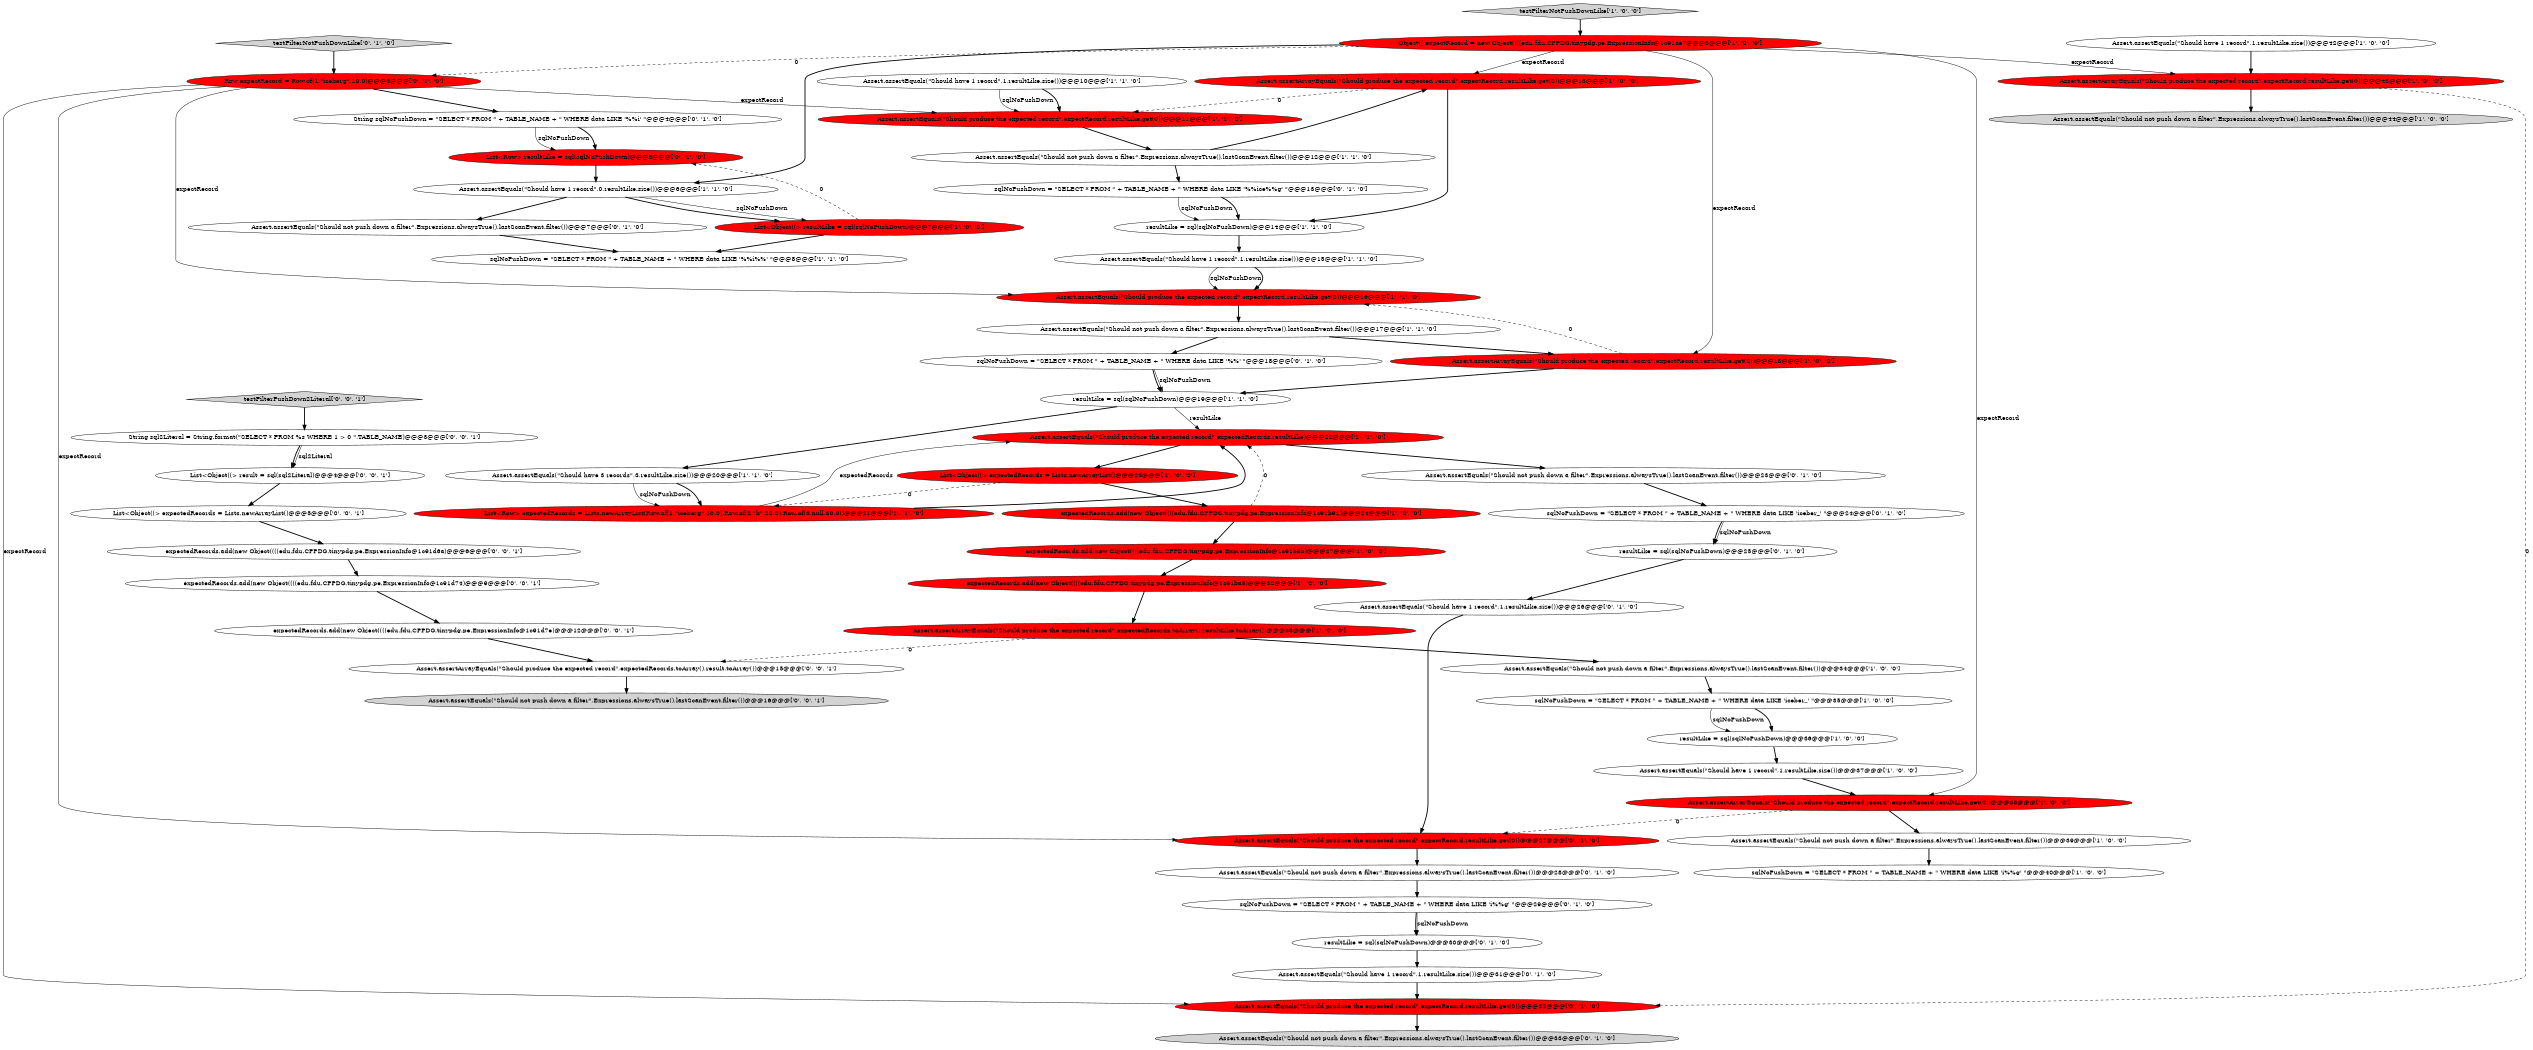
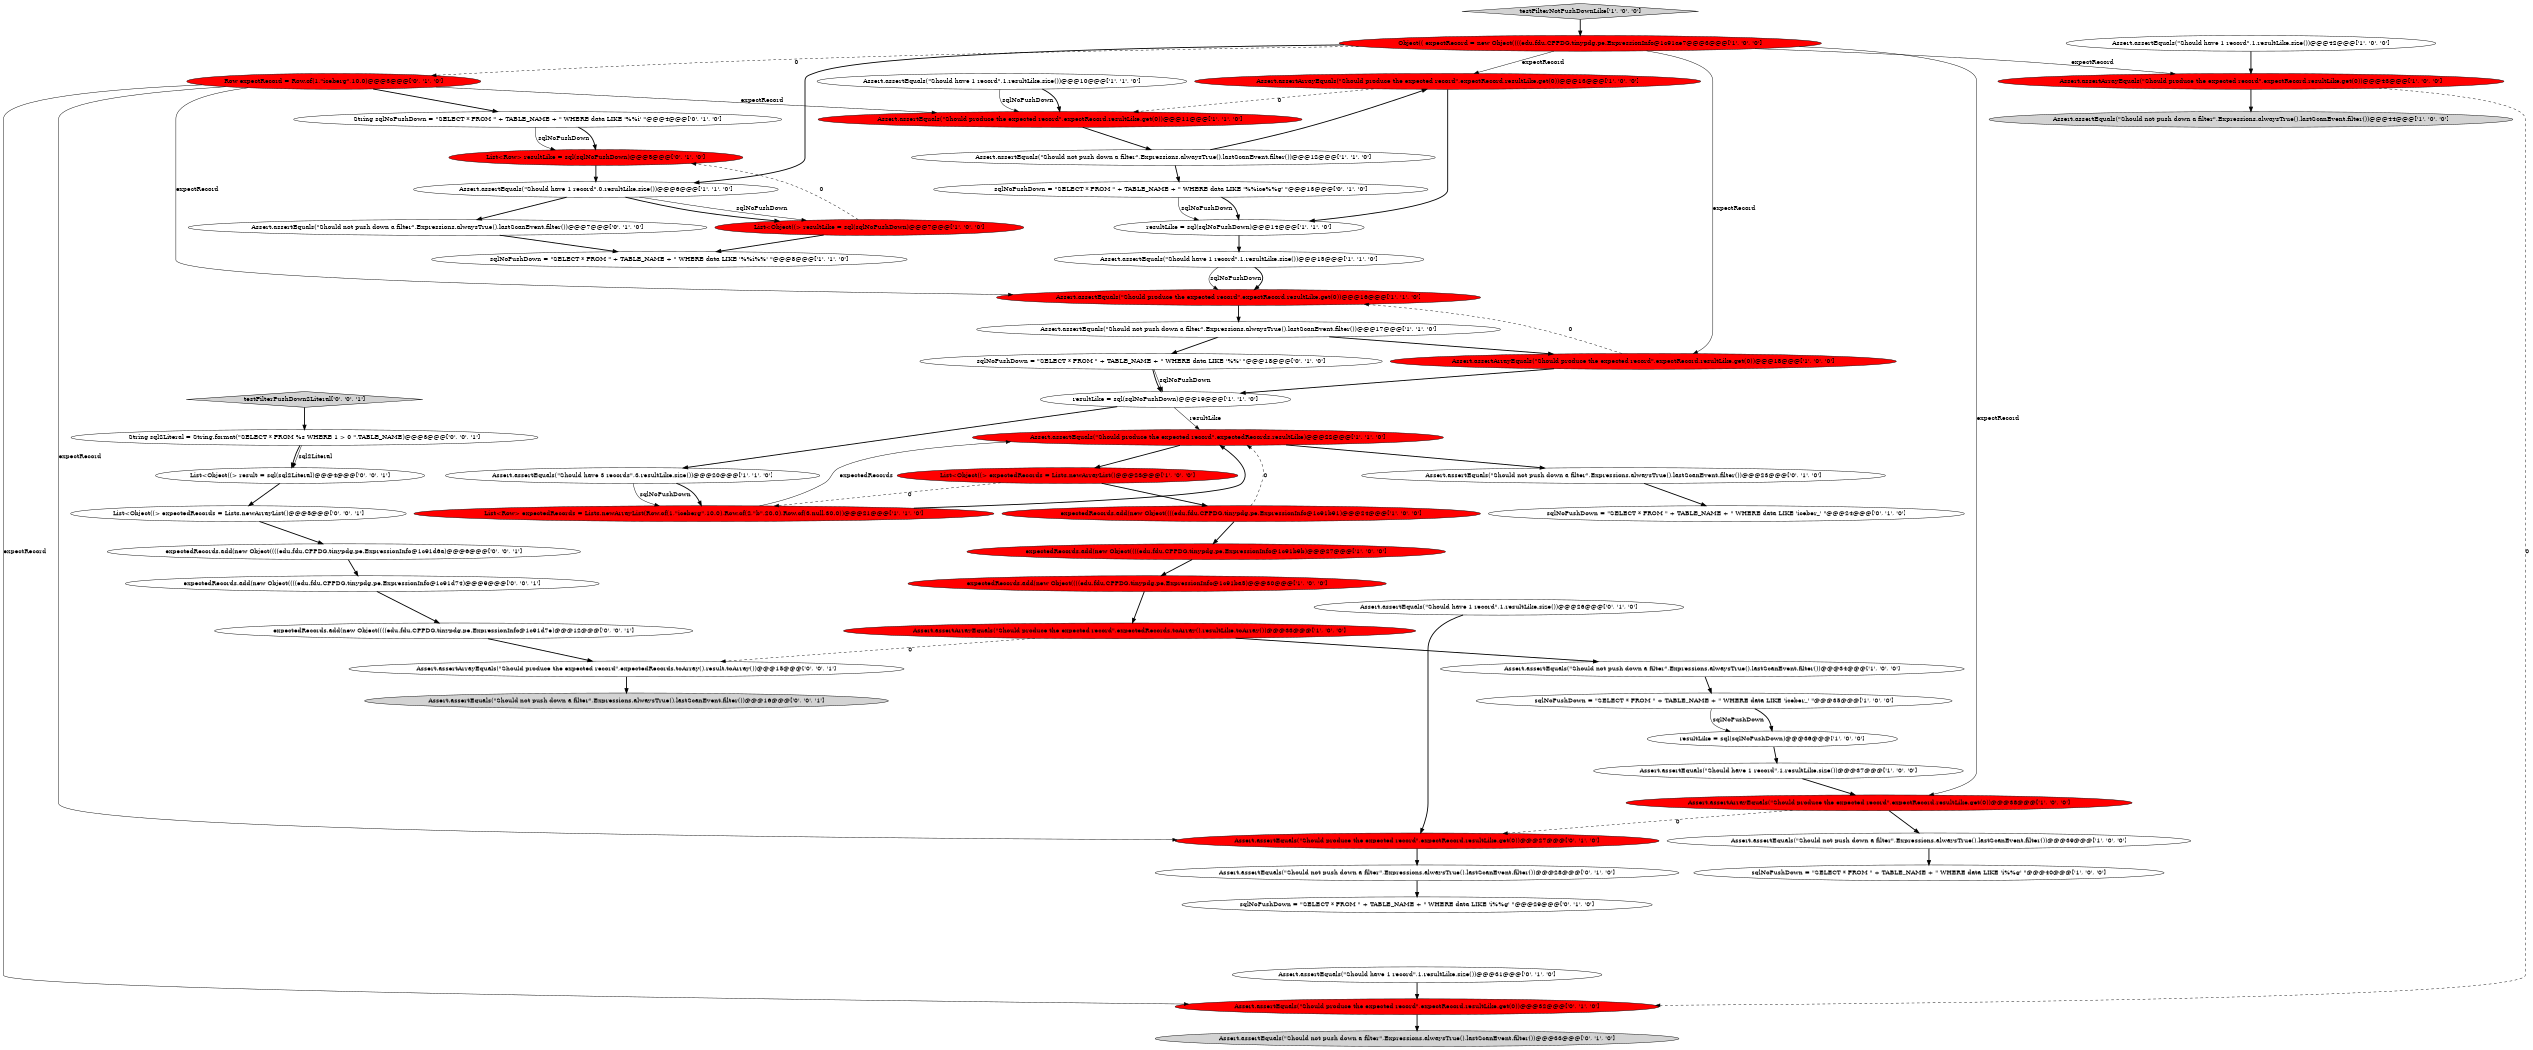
  digraph {
    node [fillcolor=white shape=ellipse style=filled]
    edge [style=bold]
    n1 [fillcolor=red label="List<Row> resultLike = sql(sqlNoPushDown)@@@5@@@['0', '1', '0']"]
    n2 [label="Assert.assertEquals(\"Should have 1 record\",0,resultLike.size())@@@6@@@['1', '1', '0']"]
    n3 [label="Assert.assertEquals(\"Should not push down a filter\",Expressions.alwaysTrue(),lastScanEvent.filter())@@@7@@@['0', '1', '0']"]
    n4 [fillcolor=red label="List<Object((> resultLike = sql(sqlNoPushDown)@@@7@@@['1', '0', '0']"]
-   n5 [label="resultLike = sql(sqlNoPushDown)@@@25@@@['0', '1', '0']"]
    n6 [label="Assert.assertEquals(\"Should have 1 record\",1,resultLike.size())@@@26@@@['0', '1', '0']"]
    n7 [fillcolor=red label="Assert.assertEquals(\"Should produce the expected record\",expectRecord,resultLike.get(0))@@@27@@@['0', '1', '0']"]
    n8 [label="sqlNoPushDown = \"SELECT * FROM \" + TABLE_NAME + \" WHERE data LIKE '%%i%%' \"@@@8@@@['1', '1', '0']"]
    n9 [fillcolor=red label="Assert.assertArrayEquals(\"Should produce the expected record\",expectRecord,resultLike.get(0))@@@13@@@['1', '0', '0']"]
    n10 [label="resultLike = sql(sqlNoPushDown)@@@14@@@['1', '1', '0']"]
    n11 [fillcolor=red label="Assert.assertEquals(\"Should produce the expected record\",expectRecord,resultLike.get(0))@@@11@@@['1', '1', '0']"]
    n12 [label="Assert.assertEquals(\"Should have 1 record\",1,resultLike.size())@@@15@@@['1', '1', '0']"]
    n13 [label="Assert.assertEquals(\"Should not push down a filter\",Expressions.alwaysTrue(),lastScanEvent.filter())@@@12@@@['1', '1', '0']"]
    n14 [label="Assert.assertEquals(\"Should not push down a filter\",Expressions.alwaysTrue(),lastScanEvent.filter())@@@39@@@['1', '0', '0']"]
    n15 [label="sqlNoPushDown = \"SELECT * FROM \" + TABLE_NAME + \" WHERE data LIKE 'i%%g' \"@@@40@@@['1', '0', '0']"]
    n16 [label="expectedRecords.add(new Object((((edu.fdu.CPPDG.tinypdg.pe.ExpressionInfo@1c91d74)@@@9@@@['0', '0', '1']"]
    n17 [label="expectedRecords.add(new Object((((edu.fdu.CPPDG.tinypdg.pe.ExpressionInfo@1c91d7e)@@@12@@@['0', '0', '1']"]
    n18 [label="Assert.assertArrayEquals(\"Should produce the expected record\",expectedRecords.toArray(),result.toArray())@@@15@@@['0', '0', '1']"]
    n19 [fillcolor=red label="Assert.assertEquals(\"Should produce the expected record\",expectRecord,resultLike.get(0))@@@16@@@['1', '1', '0']"]
    n20 [label="String sql2Literal = String.format(\"SELECT * FROM %s WHERE 1 > 0 \",TABLE_NAME)@@@3@@@['0', '0', '1']"]
    n21 [label="List<Object((> result = sql(sql2Literal)@@@4@@@['0', '0', '1']"]
    n22 [label="List<Object((> expectedRecords = Lists.newArrayList()@@@5@@@['0', '0', '1']"]
    n23 [fillcolor=red label="Assert.assertEquals(\"Should produce the expected record\",expectedRecords,resultLike)@@@22@@@['1', '1', '0']"]
    n24 [fillcolor=red label="List<Object((> expectedRecords = Lists.newArrayList()@@@23@@@['1', '0', '0']"]
    n25 [label="Assert.assertEquals(\"Should not push down a filter\",Expressions.alwaysTrue(),lastScanEvent.filter())@@@23@@@['0', '1', '0']"]
    n26 [fillcolor=red label="List<Row> expectedRecords = Lists.newArrayList(Row.of(1,\"iceberg\",10.0),Row.of(2,\"b\",20.0),Row.of(3,null,30.0))@@@21@@@['1', '1', '0']"]
    n27 [fillcolor=red label="expectedRecords.add(new Object((((edu.fdu.CPPDG.tinypdg.pe.ExpressionInfo@1c91b91)@@@24@@@['1', '0', '0']"]
    n28 [label="sqlNoPushDown = \"SELECT * FROM \" + TABLE_NAME + \" WHERE data LIKE 'iceber_' \"@@@24@@@['0', '1', '0']"]
    n29 [label="expectedRecords.add(new Object((((edu.fdu.CPPDG.tinypdg.pe.ExpressionInfo@1c91d6a)@@@6@@@['0', '0', '1']"]
    n30 [label="Assert.assertEquals(\"Should have 1 record\",1,resultLike.size())@@@42@@@['1', '0', '0']"]
    n31 [fillcolor=red label="Assert.assertArrayEquals(\"Should produce the expected record\",expectRecord,resultLike.get(0))@@@43@@@['1', '0', '0']"]
    n32 [fillcolor=lightgray label="Assert.assertEquals(\"Should not push down a filter\",Expressions.alwaysTrue(),lastScanEvent.filter())@@@44@@@['1', '0', '0']"]
    n33 [fillcolor=red label="Assert.assertEquals(\"Should produce the expected record\",expectRecord,resultLike.get(0))@@@32@@@['0', '1', '0']"]
    n34 [fillcolor=lightgray label="Assert.assertEquals(\"Should not push down a filter\",Expressions.alwaysTrue(),lastScanEvent.filter())@@@33@@@['0', '1', '0']"]
    n35 [fillcolor=red label="expectedRecords.add(new Object((((edu.fdu.CPPDG.tinypdg.pe.ExpressionInfo@1c91b9b)@@@27@@@['1', '0', '0']"]
    n36 [fillcolor=red label="expectedRecords.add(new Object((((edu.fdu.CPPDG.tinypdg.pe.ExpressionInfo@1c91ba5)@@@30@@@['1', '0', '0']"]
    n37 [fillcolor=red label="Assert.assertArrayEquals(\"Should produce the expected record\",expectedRecords.toArray(),resultLike.toArray())@@@33@@@['1', '0', '0']"]
    n38 [fillcolor=lightgray label="testFilterNotPushDownLike['1', '0', '0']" shape=diamond]
    n39 [fillcolor=red label="Object(( expectRecord = new Object((((edu.fdu.CPPDG.tinypdg.pe.ExpressionInfo@1c91ae7@@@3@@@['1', '0', '0']"]
    n40 [fillcolor=red label="Row expectRecord = Row.of(1,\"iceberg\",10.0)@@@3@@@['0', '1', '0']"]
    n41 [fillcolor=red label="Assert.assertArrayEquals(\"Should produce the expected record\",expectRecord,resultLike.get(0))@@@18@@@['1', '0', '0']"]
    n42 [fillcolor=red label="Assert.assertArrayEquals(\"Should produce the expected record\",expectRecord,resultLike.get(0))@@@38@@@['1', '0', '0']"]
    n43 [fillcolor=lightgray label="testFilterPushDown2Literal['0', '0', '1']" shape=diamond]
-   n44 [fillcolor=lightgray label="testFilterNotPushDownLike['0', '1', '0']" shape=diamond]
    n45 [label="String sqlNoPushDown = \"SELECT * FROM \" + TABLE_NAME + \" WHERE data LIKE '%%i' \"@@@4@@@['0', '1', '0']"]
    n46 [label="sqlNoPushDown = \"SELECT * FROM \" + TABLE_NAME + \" WHERE data LIKE '%%ice%%g' \"@@@13@@@['0', '1', '0']"]
    n47 [label="Assert.assertEquals(\"Should have 1 record\",1,resultLike.size())@@@31@@@['0', '1', '0']"]
    n48 [label="resultLike = sql(sqlNoPushDown)@@@19@@@['1', '1', '0']"]
    n49 [label="Assert.assertEquals(\"Should have 3 records\",3,resultLike.size())@@@20@@@['1', '1', '0']"]
    n50 [label="Assert.assertEquals(\"Should not push down a filter\",Expressions.alwaysTrue(),lastScanEvent.filter())@@@17@@@['1', '1', '0']"]
    n51 [label="Assert.assertEquals(\"Should have 1 record\",1,resultLike.size())@@@10@@@['1', '1', '0']"]
    n52 [label="sqlNoPushDown = \"SELECT * FROM \" + TABLE_NAME + \" WHERE data LIKE 'iceber_' \"@@@35@@@['1', '0', '0']"]
    n53 [label="resultLike = sql(sqlNoPushDown)@@@36@@@['1', '0', '0']"]
    n54 [label="Assert.assertEquals(\"Should have 1 record\",1,resultLike.size())@@@37@@@['1', '0', '0']"]
    n55 [label="Assert.assertEquals(\"Should not push down a filter\",Expressions.alwaysTrue(),lastScanEvent.filter())@@@28@@@['0', '1', '0']"]
    n56 [label="Assert.assertEquals(\"Should not push down a filter\",Expressions.alwaysTrue(),lastScanEvent.filter())@@@34@@@['1', '0', '0']"]
    n57 [fillcolor=lightgray label="Assert.assertEquals(\"Should not push down a filter\",Expressions.alwaysTrue(),lastScanEvent.filter())@@@16@@@['0', '0', '1']"]
    n58 [label="sqlNoPushDown = \"SELECT * FROM \" + TABLE_NAME + \" WHERE data LIKE '%%' \"@@@18@@@['0', '1', '0']"]
-   n59 [label="resultLike = sql(sqlNoPushDown)@@@30@@@['0', '1', '0']"]
    n60 [label="sqlNoPushDown = \"SELECT * FROM \" + TABLE_NAME + \" WHERE data LIKE 'i%%g' \"@@@29@@@['0', '1', '0']"]
    n1 -> n2
    n2 -> n3
    n2 -> n4
    n2 -> n4 [label=sqlNoPushDown style=solid]
    n3 -> n8
    n4 -> n1 [label=0 style=dashed]
    n4 -> n8
-   n5 -> n6
    n6 -> n7
    n7 -> n55
    n9 -> n10
    n9 -> n11 [label=0 style=dashed]
    n10 -> n12
    n11 -> n13
    n12 -> n19 [label=sqlNoPushDown style=solid]
    n12 -> n19
    n13 -> n9
    n13 -> n46
    n14 -> n15
    n16 -> n17
    n17 -> n18
    n18 -> n57
    n19 -> n50
    n20 -> n21
    n20 -> n21 [label=sql2Literal style=solid]
    n21 -> n22
    n22 -> n29
    n23 -> n24
    n23 -> n25
    n24 -> n26 [label=0 style=dashed]
    n24 -> n27
    n25 -> n28
    n26 -> n23
    n26 -> n23 [label=expectedRecords style=solid]
    n27 -> n23 [label=0 style=dashed]
    n27 -> n35
-   n28 -> n5
-   n28 -> n5 [label=sqlNoPushDown style=solid]
    n29 -> n16
    n30 -> n31
    n31 -> n32
    n31 -> n33 [label=0 style=dashed]
    n33 -> n34
    n35 -> n36
    n36 -> n37
    n37 -> n18 [label=0 style=dashed]
    n37 -> n56
    n38 -> n39
    n39 -> n2
    n39 -> n9 [label=expectRecord style=solid]
    n39 -> n31 [label=expectRecord style=solid]
    n39 -> n40 [label=0 style=dashed]
    n39 -> n41 [label=expectRecord style=solid]
    n39 -> n42 [label=expectRecord style=solid]
    n40 -> n7 [label=expectRecord style=solid]
    n40 -> n11 [label=expectRecord style=solid]
    n40 -> n19 [label=expectRecord style=solid]
    n40 -> n33 [label=expectRecord style=solid]
    n40 -> n45
    n41 -> n19 [label=0 style=dashed]
    n41 -> n48
    n42 -> n7 [label=0 style=dashed]
    n42 -> n14
    n43 -> n20
-   n44 -> n40
    n45 -> n1 [label=sqlNoPushDown style=solid]
    n45 -> n1
    n46 -> n10 [label=sqlNoPushDown style=solid]
    n46 -> n10
    n47 -> n33
    n48 -> n23 [label=resultLike style=solid]
    n48 -> n49
    n49 -> n26 [label=sqlNoPushDown style=solid]
    n49 -> n26
    n50 -> n41
    n50 -> n58
    n51 -> n11 [label=sqlNoPushDown style=solid]
    n51 -> n11
    n52 -> n53
    n52 -> n53 [label=sqlNoPushDown style=solid]
    n53 -> n54
    n54 -> n42
    n55 -> n60
    n56 -> n52
    n58 -> n48 [label=sqlNoPushDown style=solid]
    n58 -> n48
-   n59 -> n47
-   n60 -> n59 [label=sqlNoPushDown style=solid]
-   n60 -> n59
  }
